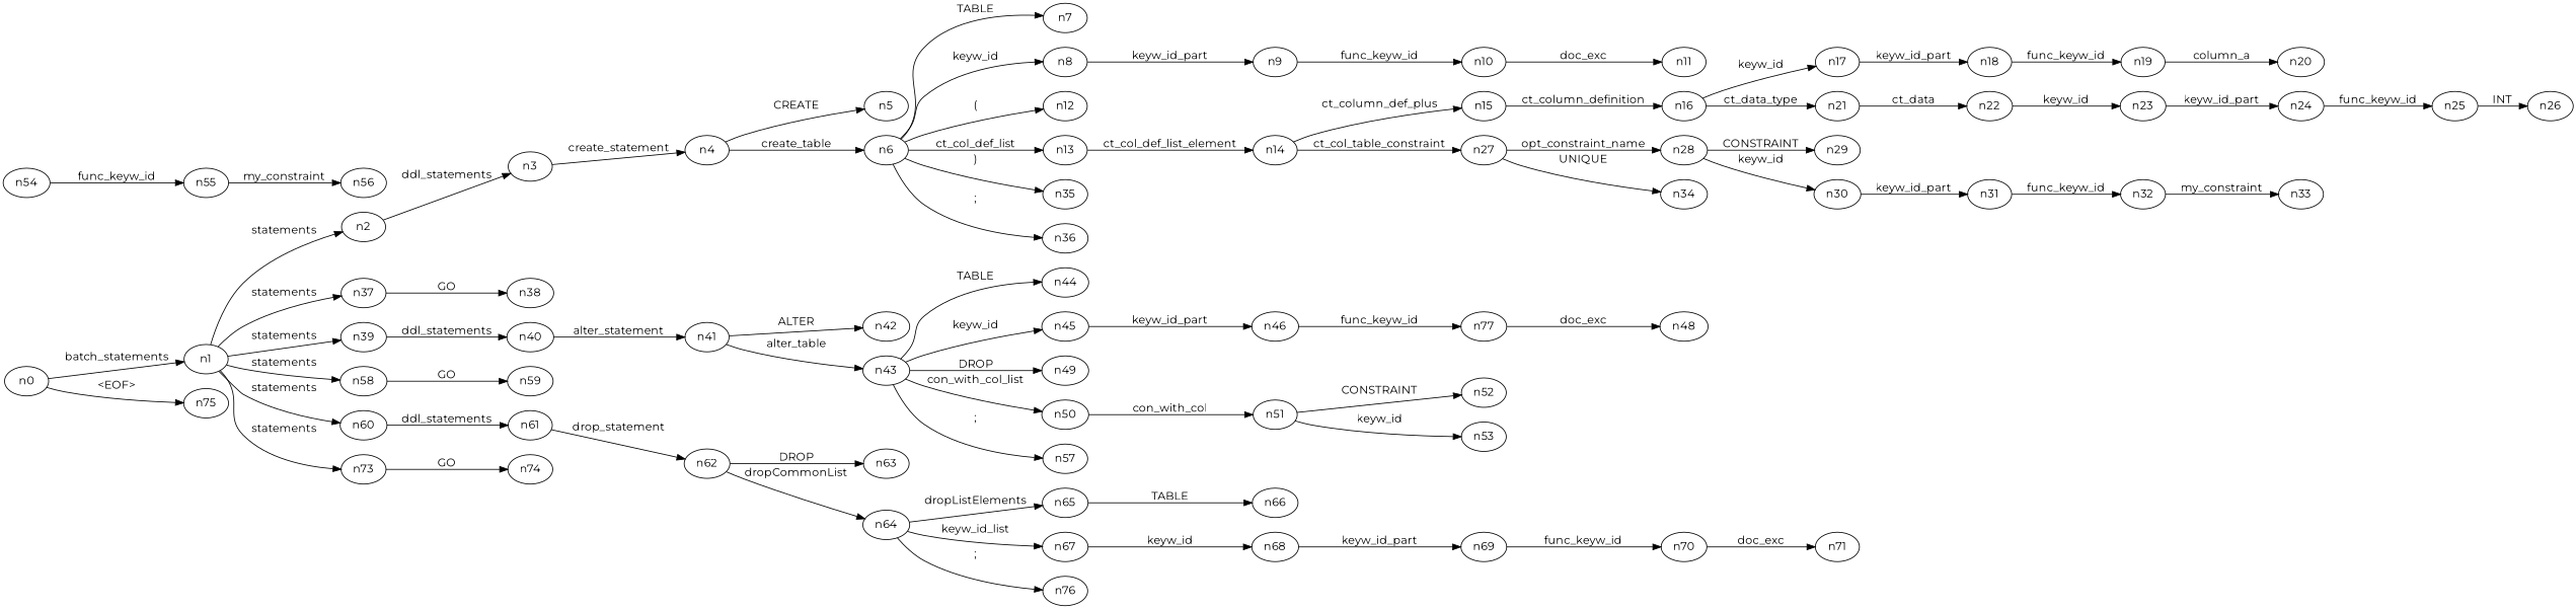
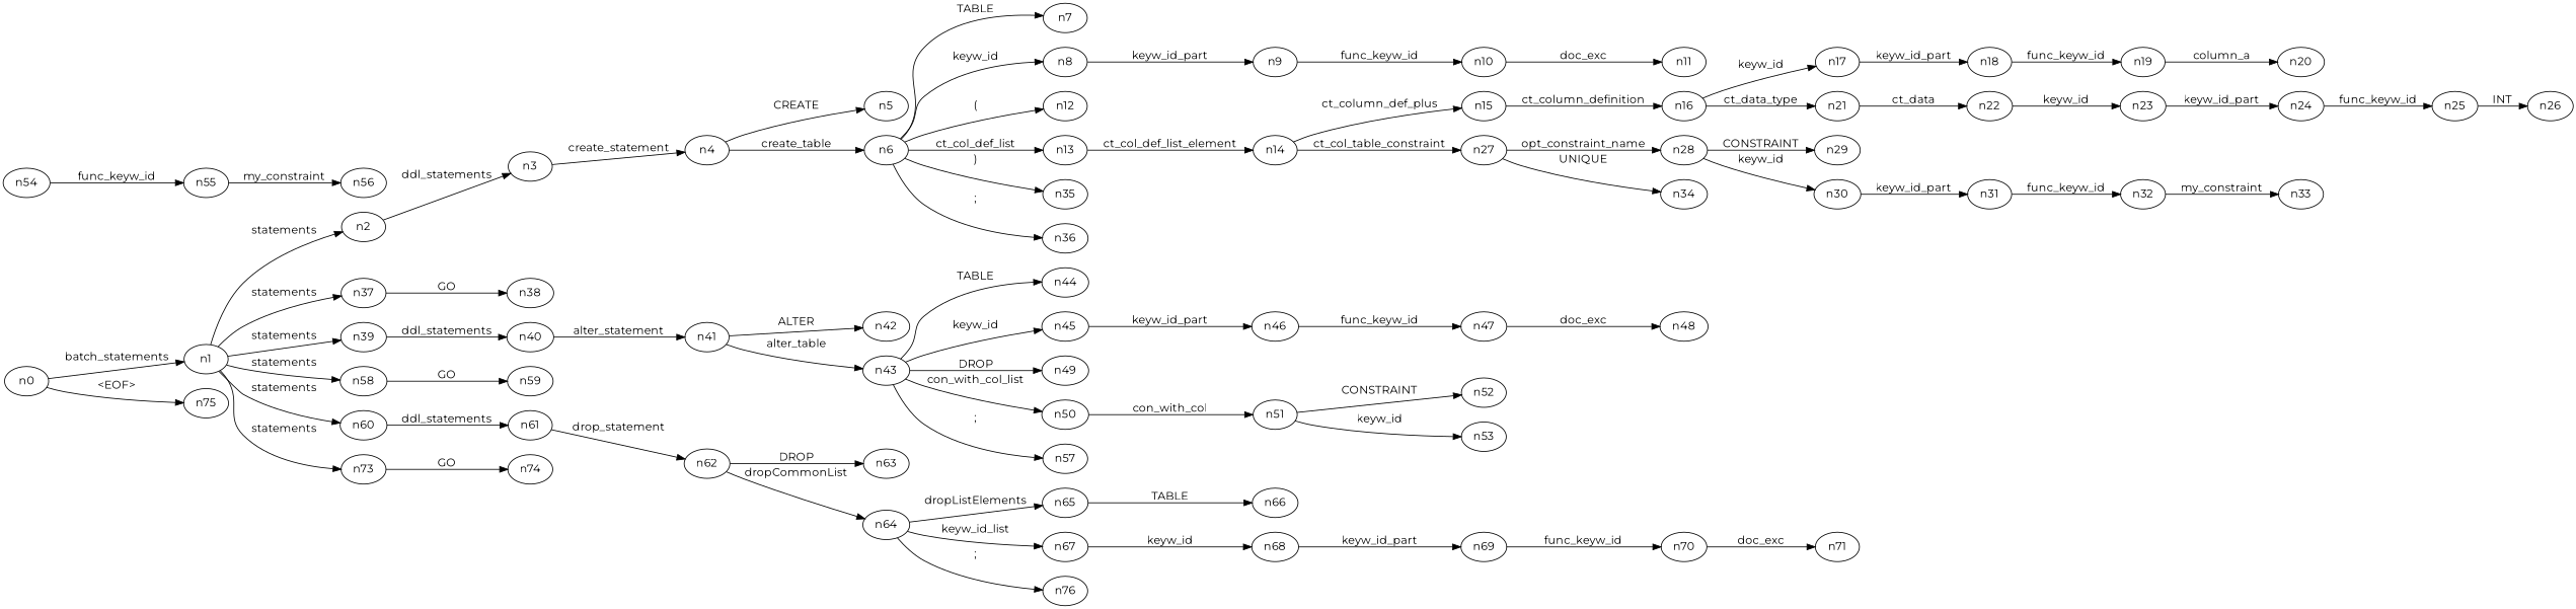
  digraph {
    fontname=Montserrat
    rankdir=LR
    node [fontname=Montserrat]
    edge [fontname=Montserrat]
    n0
    n1
    n75
    n2
    n37
    n39
    n58
    n60
    n73
    n3
    n38
    n40
    n59
    n61
    n74
    n4
    n5
    n6
    n7
    n8
    n12
    n13
    n35
    n36
    n9
    n14
    n10
    n11
    n15
    n27
    n16
    n28
    n34
    n17
    n21
    n18
    n22
    n19
    n20
    n23
    n24
    n25
    n26
    n29
    n30
    n31
    n32
    n33
    n41
    n42
    n43
    n44
    n45
    n49
    n50
    n57
    n46
    n51
-   n47 [label=n77]
+   n47
    n48
    n52
    n53
    n54
    n55
    n56
    n62
    n63
    n64
    n65
    n67
    n72 [label=n76]
    n66
    n68
    n69
    n70
    n71
    n0 -> n1 [label=batch_statements]
    n0 -> n75 [label="<EOF>"]
    n1 -> n2 [label=statements]
    n1 -> n37 [label=statements]
    n1 -> n39 [label=statements]
    n1 -> n58 [label=statements]
    n1 -> n60 [label=statements]
    n1 -> n73 [label=statements]
    n2 -> n3 [label=ddl_statements]
    n37 -> n38 [label=GO]
    n39 -> n40 [label=ddl_statements]
    n58 -> n59 [label=GO]
    n60 -> n61 [label=ddl_statements]
    n73 -> n74 [label=GO]
    n3 -> n4 [label=create_statement]
    n40 -> n41 [label=alter_statement]
    n61 -> n62 [label=drop_statement]
    n4 -> n5 [label=CREATE]
    n4 -> n6 [label=create_table]
    n6 -> n7 [label=TABLE]
    n6 -> n8 [label=keyw_id]
    n6 -> n12 [label="("]
    n6 -> n13 [label=ct_col_def_list]
    n6 -> n35 [label=")"]
    n6 -> n36 [label=";"]
    n8 -> n9 [label=keyw_id_part]
    n13 -> n14 [label=ct_col_def_list_element]
    n9 -> n10 [label=func_keyw_id]
    n14 -> n15 [label=ct_column_def_plus]
    n14 -> n27 [label=ct_col_table_constraint]
    n10 -> n11 [label=doc_exc]
    n15 -> n16 [label=ct_column_definition]
    n27 -> n28 [label=opt_constraint_name]
    n27 -> n34 [label=UNIQUE]
    n16 -> n17 [label=keyw_id]
    n16 -> n21 [label=ct_data_type]
    n28 -> n29 [label=CONSTRAINT]
    n28 -> n30 [label=keyw_id]
    n17 -> n18 [label=keyw_id_part]
    n21 -> n22 [label=ct_data]
    n18 -> n19 [label=func_keyw_id]
    n22 -> n23 [label=keyw_id]
    n19 -> n20 [label=column_a]
    n23 -> n24 [label=keyw_id_part]
    n24 -> n25 [label=func_keyw_id]
    n25 -> n26 [label=INT]
    n30 -> n31 [label=keyw_id_part]
    n31 -> n32 [label=func_keyw_id]
    n32 -> n33 [label=my_constraint]
    n41 -> n42 [label=ALTER]
    n41 -> n43 [label=alter_table]
    n43 -> n44 [label=TABLE]
    n43 -> n45 [label=keyw_id]
    n43 -> n49 [label=DROP]
    n43 -> n50 [label=con_with_col_list]
    n43 -> n57 [label=";"]
    n45 -> n46 [label=keyw_id_part]
    n50 -> n51 [label=con_with_col]
    n46 -> n47 [label=func_keyw_id]
    n51 -> n52 [label=CONSTRAINT]
    n51 -> n53 [label=keyw_id]
    n47 -> n48 [label=doc_exc]
    n54 -> n55 [label=func_keyw_id]
    n55 -> n56 [label=my_constraint]
    n62 -> n63 [label=DROP]
    n62 -> n64 [label=dropCommonList]
    n64 -> n65 [label=dropListElements]
    n64 -> n67 [label=keyw_id_list]
    n64 -> n72 [label=";"]
    n65 -> n66 [label=TABLE]
    n67 -> n68 [label=keyw_id]
    n68 -> n69 [label=keyw_id_part]
    n69 -> n70 [label=func_keyw_id]
    n70 -> n71 [label=doc_exc]
  }
